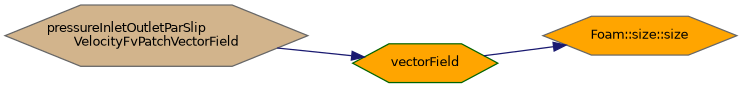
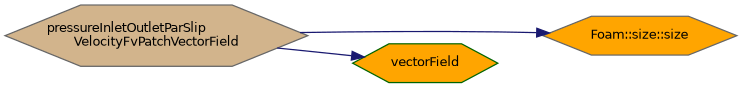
  digraph {
    rankdir=LR
    node [color=gray40 fillcolor=orange fontname=Helvetica fontsize=10 shape=hexagon style=filled]
    edge [color=midnightblue fontname=Helvetica fontsize=10 labelfontname=Helvetica labelfontsize=10 style=solid]
    n1 [fillcolor=tan fontcolor=black height=0.2 label="pressureInletOutletParSlip\lVelocityFvPatchVectorField" width=0.4]
    n2 [height=0.2 label="Foam::size::size" width=0.4]
    n3 [color=darkgreen height=0.2 label=vectorField width=0.4]
-   n3 -> n2
+   n1 -> n2
    n1 -> n3
  }
